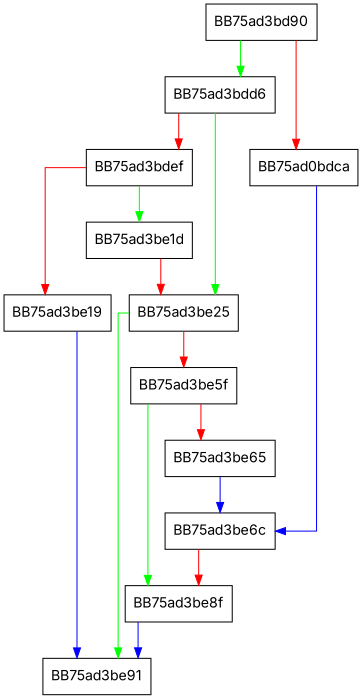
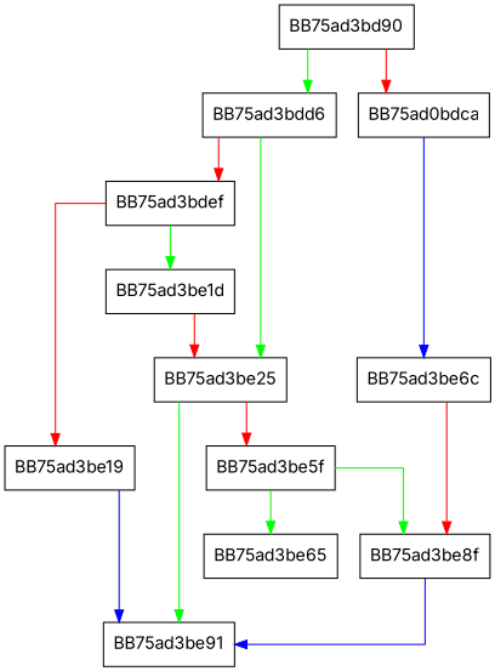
  digraph {
    fontname=Inter
    splines=ortho
    node [fontname=Inter shape=box]
    edge [color=red fontname=Inter]
    BB75ad3bd90
    BB75ad3bdd6
    n3 [label=BB75ad0bdca]
    BB75ad3be25
    BB75ad3bdef
    BB75ad3be6c
    BB75ad3be91
    BB75ad3be5f
    BB75ad3be1d
    BB75ad3be19
    BB75ad3be8f
    BB75ad3be65
    BB75ad3bd90 -> BB75ad3bdd6 [color=green]
    BB75ad3bd90 -> n3
    BB75ad3bdd6 -> BB75ad3be25 [color=green]
    BB75ad3bdd6 -> BB75ad3bdef
    n3 -> BB75ad3be6c [color=blue]
    BB75ad3be25 -> BB75ad3be91 [color=green]
    BB75ad3be25 -> BB75ad3be5f
    BB75ad3bdef -> BB75ad3be1d [color=green]
    BB75ad3bdef -> BB75ad3be19
    BB75ad3be6c -> BB75ad3be8f
    BB75ad3be5f -> BB75ad3be8f [color=green]
-   BB75ad3be5f -> BB75ad3be65
+   BB75ad3be5f -> BB75ad3be65 [color=green]
    BB75ad3be1d -> BB75ad3be25
    BB75ad3be19 -> BB75ad3be91 [color=blue]
    BB75ad3be8f -> BB75ad3be91 [color=blue]
-   BB75ad3be65 -> BB75ad3be6c [color=blue]
  }
